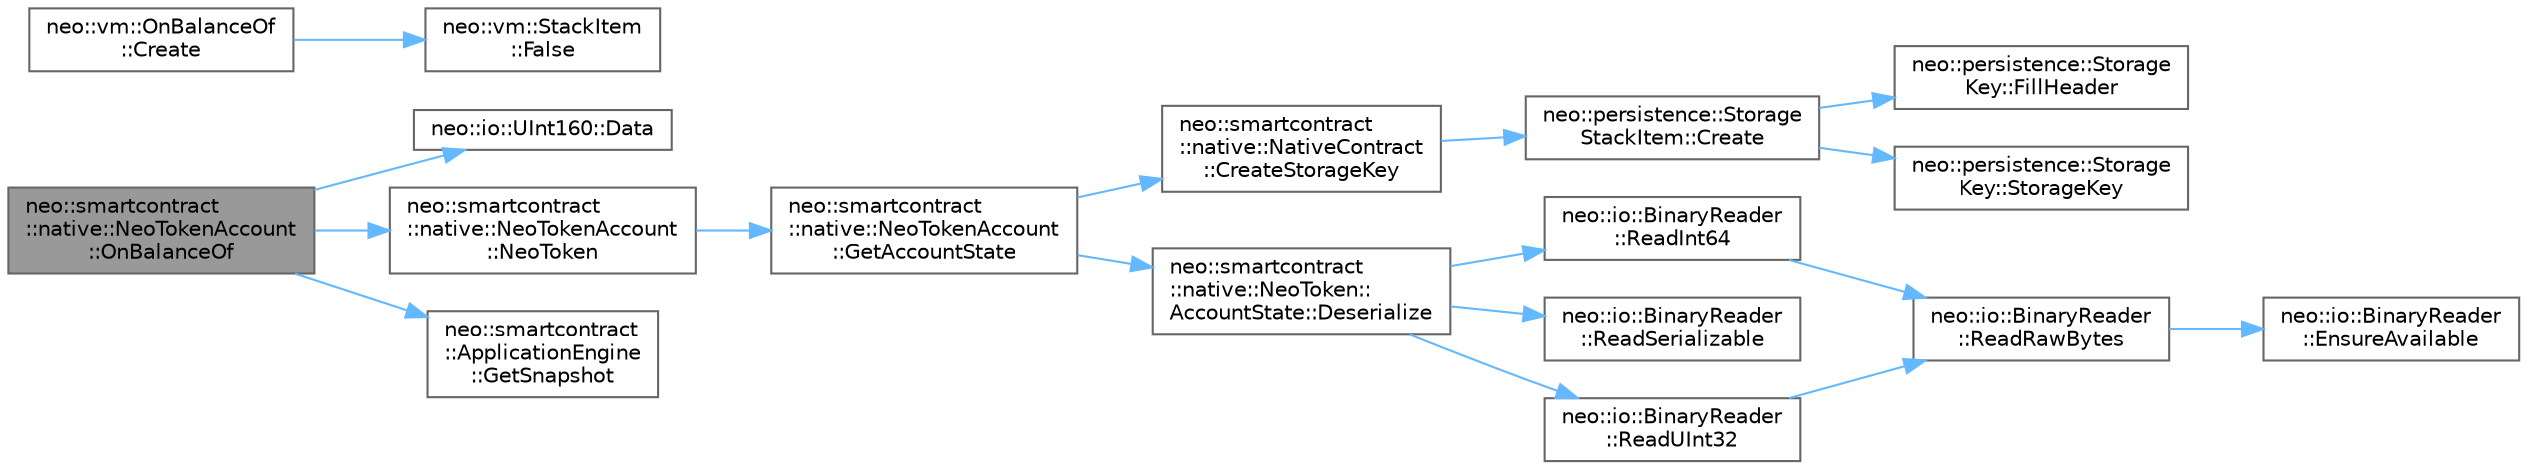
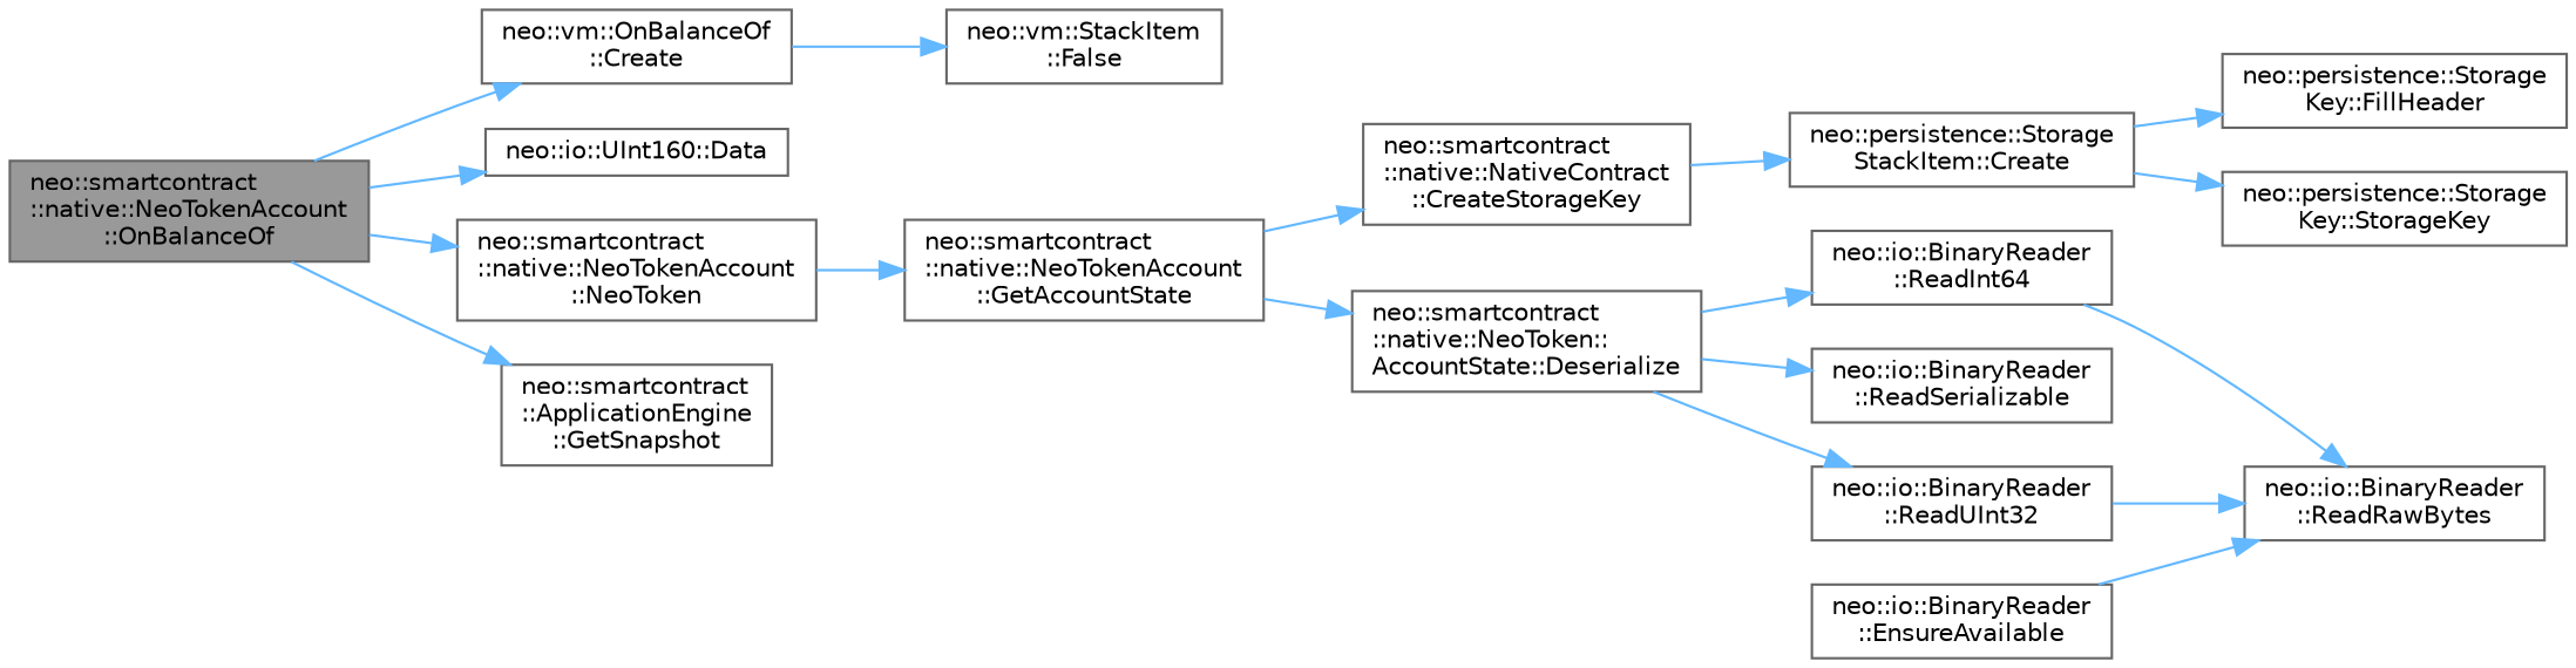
  digraph {
    rankdir=LR
    node [color=grey40 fillcolor=white fontname=Helvetica fontsize=10 shape=box style=filled]
    edge [color=steelblue1 fontname=Helvetica fontsize=10 labelfontname=Helvetica labelfontsize=10 style=solid]
    n1 [color=gray40 fillcolor=grey60 fontcolor=black height=0.2 label="neo::smartcontract\l::native::NeoTokenAccount\l::OnBalanceOf" width=0.4]
    n2 [height=0.2 label="neo::vm::OnBalanceOf\l::Create" width=0.4]
    n3 [height=0.2 label="neo::io::UInt160::Data" width=0.4]
    n4 [height=0.2 label="neo::smartcontract\l::native::NeoTokenAccount\l::NeoToken" width=0.4]
    n5 [height=0.2 label="neo::smartcontract\l::ApplicationEngine\l::GetSnapshot" width=0.4]
    n6 [height=0.2 label="neo::vm::StackItem\l::False" width=0.4]
    n7 [height=0.2 label="neo::smartcontract\l::native::NeoTokenAccount\l::GetAccountState" width=0.4]
    n8 [height=0.2 label="neo::smartcontract\l::native::NativeContract\l::CreateStorageKey" width=0.4]
    n9 [height=0.2 label="neo::smartcontract\l::native::NeoToken::\lAccountState::Deserialize" width=0.4]
    n10 [height=0.2 label="neo::persistence::Storage\lStackItem::Create" width=0.4]
    n11 [height=0.2 label="neo::io::BinaryReader\l::ReadInt64" width=0.4]
    n12 [height=0.2 label="neo::io::BinaryReader\l::ReadSerializable" width=0.4]
    n13 [height=0.2 label="neo::io::BinaryReader\l::ReadUInt32" width=0.4]
    n14 [height=0.2 label="neo::persistence::Storage\lKey::FillHeader" width=0.4]
    n15 [height=0.2 label="neo::persistence::Storage\lKey::StorageKey" width=0.4]
    n16 [height=0.2 label="neo::io::BinaryReader\l::ReadRawBytes" width=0.4]
    n17 [height=0.2 label="neo::io::BinaryReader\l::EnsureAvailable" width=0.4]
+   n1 -> n2
    n1 -> n3
    n1 -> n4
    n1 -> n5
    n2 -> n6
    n4 -> n7
    n7 -> n8
    n7 -> n9
    n8 -> n10
    n9 -> n11
    n9 -> n12
    n9 -> n13
    n10 -> n14
    n10 -> n15
    n11 -> n16
    n13 -> n16
-   n16 -> n17
+   n17 -> n16
  }
